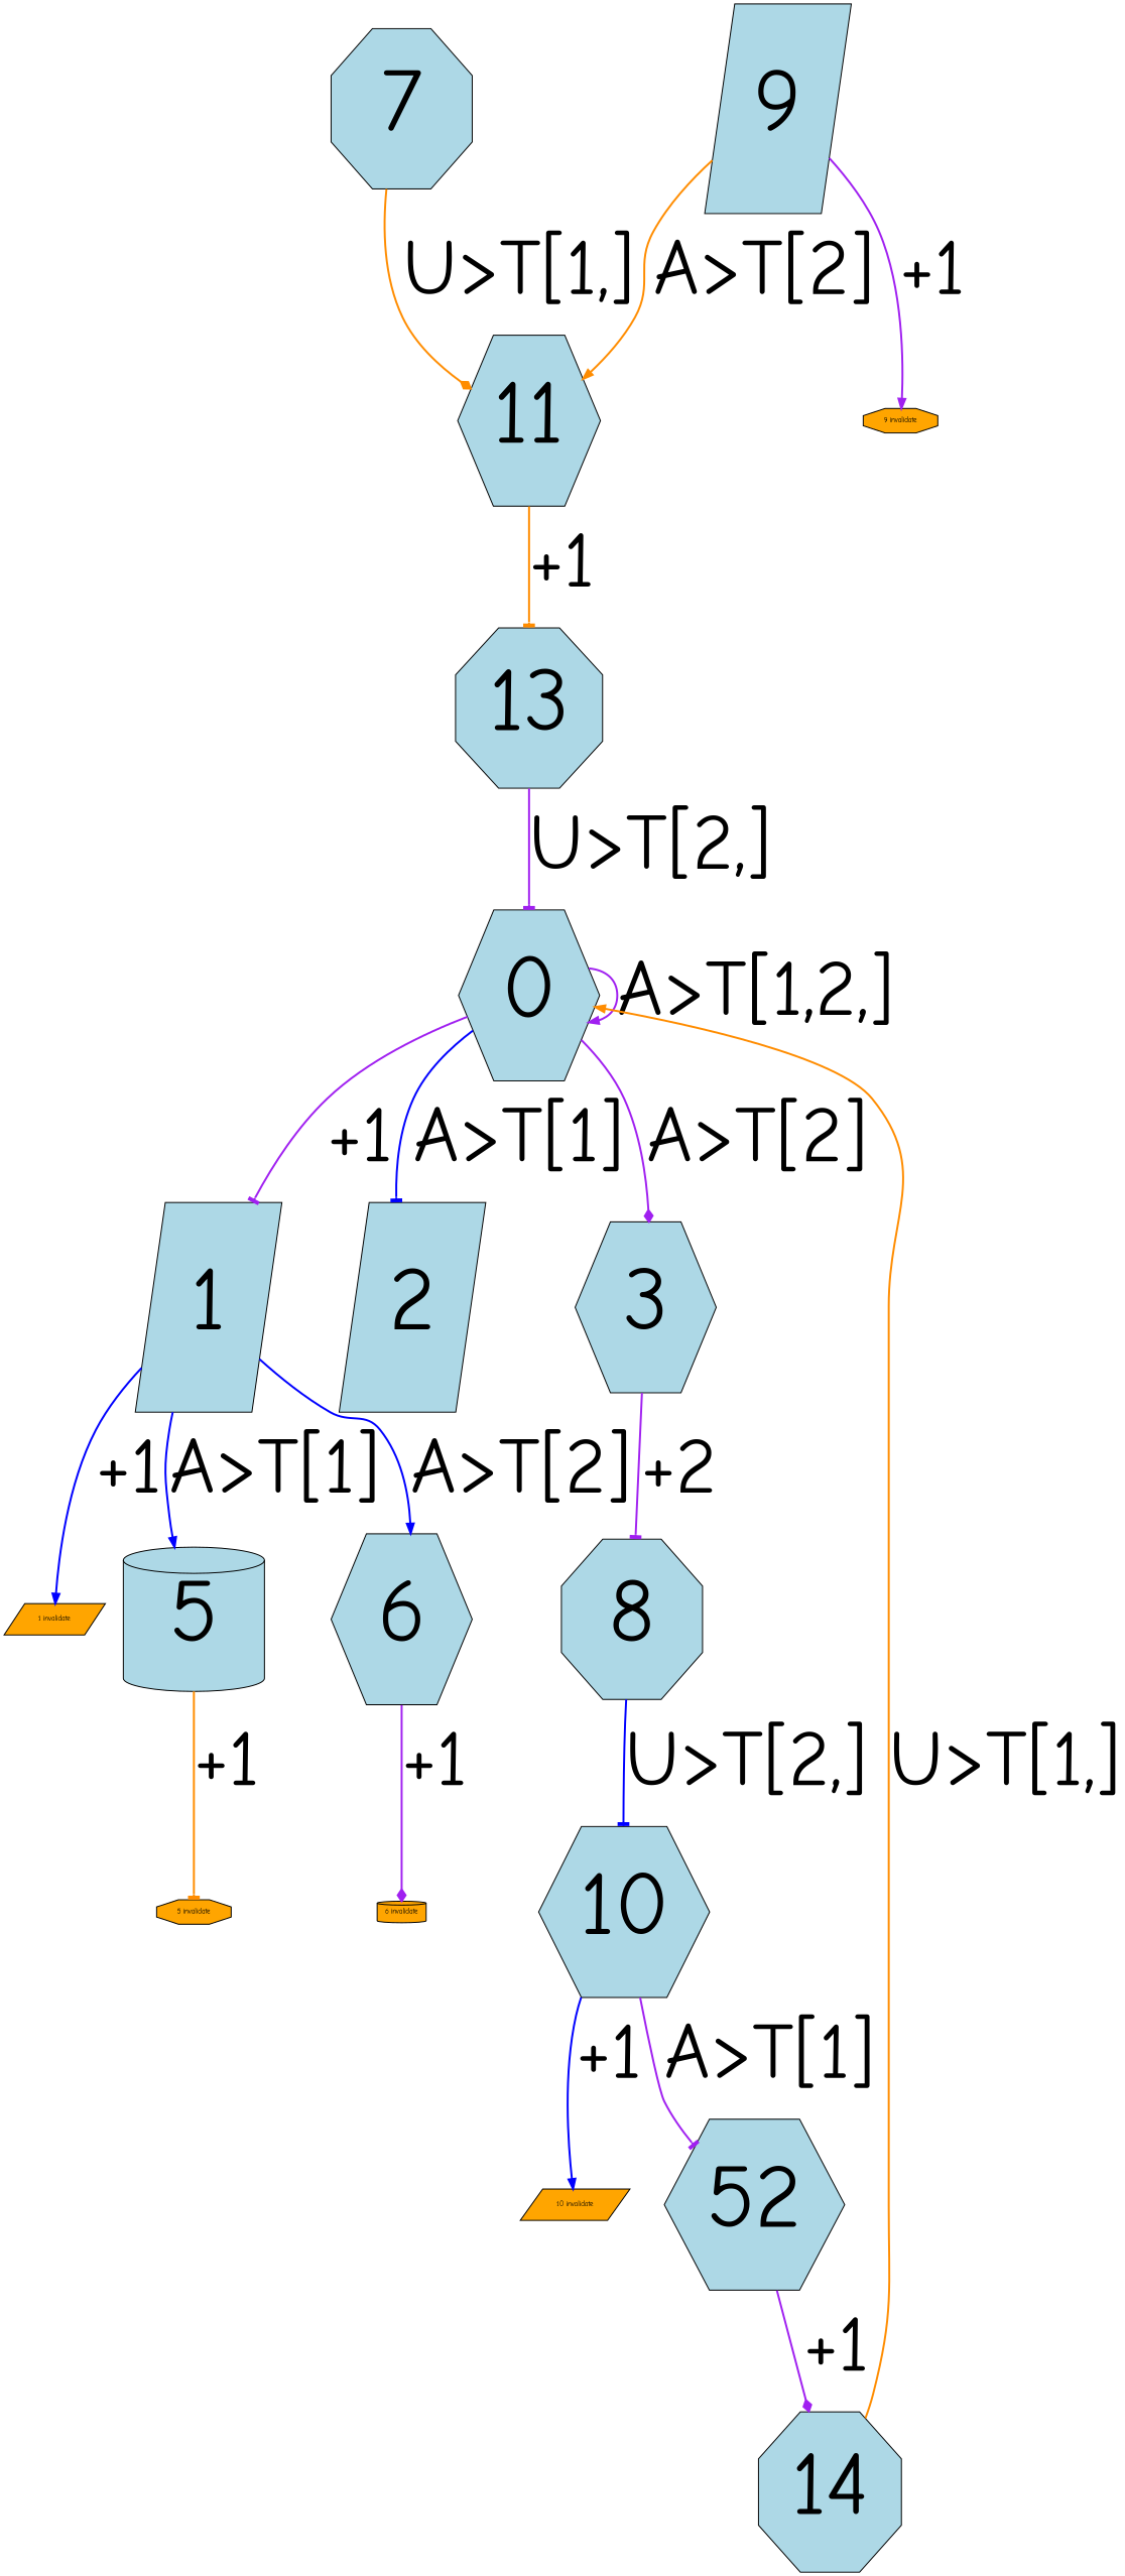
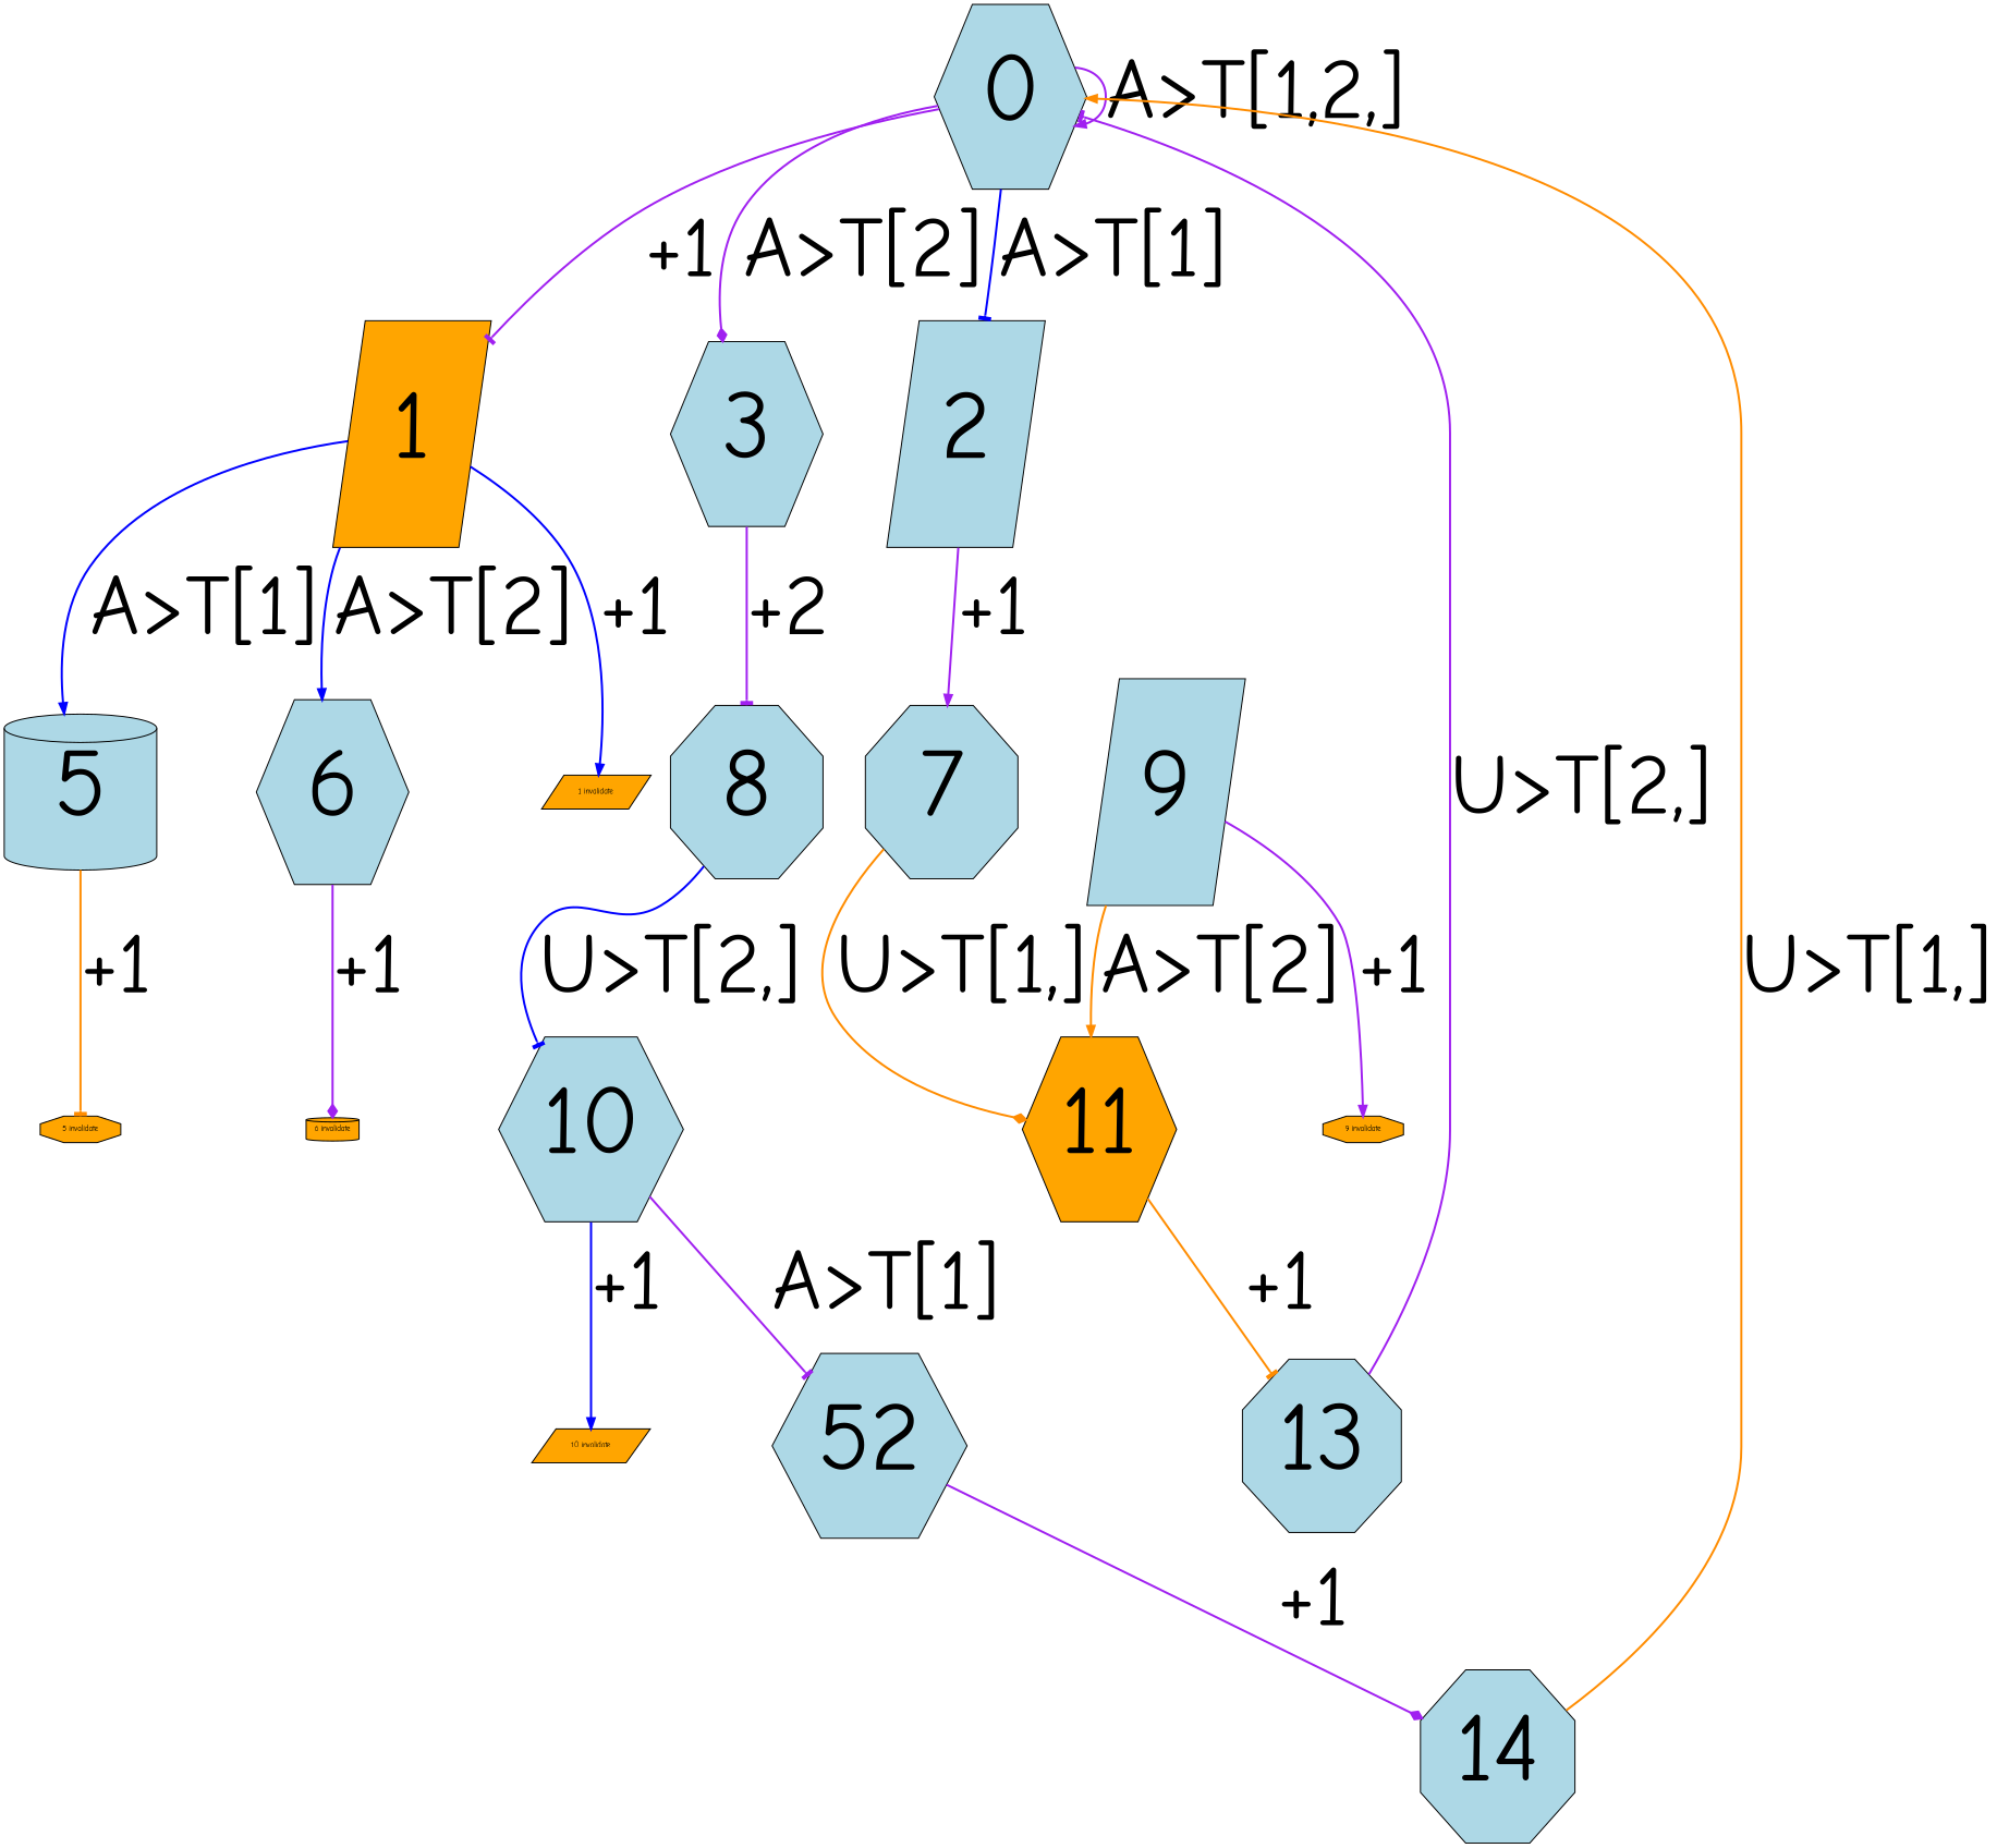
  digraph {
    fontname="Comic Neue"
    splines=true
    node [fillcolor=lightblue fontname="Comic Neue" fontsize=90 shape=hexagon style=filled]
    edge [arrowhead=normal color=purple fontname="Comic Neue" fontsize=80 style=bold weight=1]
    0 [height=1 width=2]
-   1 [height=1 shape=parallelogram width=2]
+   1 [fillcolor=orange height=1 shape=parallelogram width=2]
    2 [height=1 shape=parallelogram width=2]
    3 [height=1 width=2]
    "1 invalidate" [fillcolor=orange fontsize=7 height=0.3 shape=parallelogram width=0.3]
    5 [height=1 shape=cylinder width=2]
    6 [height=1 width=2]
    7 [height=1 shape=octagon width=2]
    8 [height=1 shape=octagon width=2]
    "5 invalidate" [fillcolor=orange fontsize=7 height=0.3 shape=octagon width=0.3]
    "6 invalidate" [fillcolor=orange fontsize=7 height=0.3 shape=cylinder width=0.3]
-   11 [height=1 width=2]
+   11 [fillcolor=orange height=1 width=2]
    10 [height=1 width=2]
    9 [height=1 shape=parallelogram width=2]
    "9 invalidate" [fillcolor=orange fontsize=7 height=0.3 shape=octagon width=0.3]
    "10 invalidate" [fillcolor=orange fontsize=7 height=0.3 shape=parallelogram width=0.3]
    n17 [height=1 label=52 width=2]
    13 [height=1 shape=octagon width=2]
    14 [height=1 shape=octagon width=2]
    0 -> 0 [label="A>T[1,2,]" weight=""]
    0 -> 1 [arrowhead=tee label="+1"]
    0 -> 2 [arrowhead=tee color=blue label="A>T[1]"]
    0 -> 3 [arrowhead=diamond label="A>T[2]"]
    1 -> "1 invalidate" [color=blue label="+1" weight=""]
    1 -> 5 [color=blue label="A>T[1]"]
    1 -> 6 [color=blue label="A>T[2]"]
+   2 -> 7 [label="+1"]
    3 -> 8 [arrowhead=tee label="+2"]
    5 -> "5 invalidate" [arrowhead=tee color=darkorange label="+1" weight=""]
    6 -> "6 invalidate" [arrowhead=diamond label="+1" weight=""]
    7 -> 11 [arrowhead=diamond color=darkorange label="U>T[1,]"]
    8 -> 10 [arrowhead=tee color=blue label="U>T[2,]"]
    11 -> 13 [arrowhead=tee color=darkorange label="+1"]
    10 -> "10 invalidate" [color=blue label="+1" weight=""]
    10 -> n17 [arrowhead=tee label="A>T[1]"]
    9 -> 11 [color=darkorange label="A>T[2]"]
    9 -> "9 invalidate" [label="+1" weight=""]
    n17 -> 14 [arrowhead=diamond label="+1"]
    13 -> 0 [arrowhead=tee label="U>T[2,]" weight=""]
    14 -> 0 [color=darkorange label="U>T[1,]" weight=""]
  }
